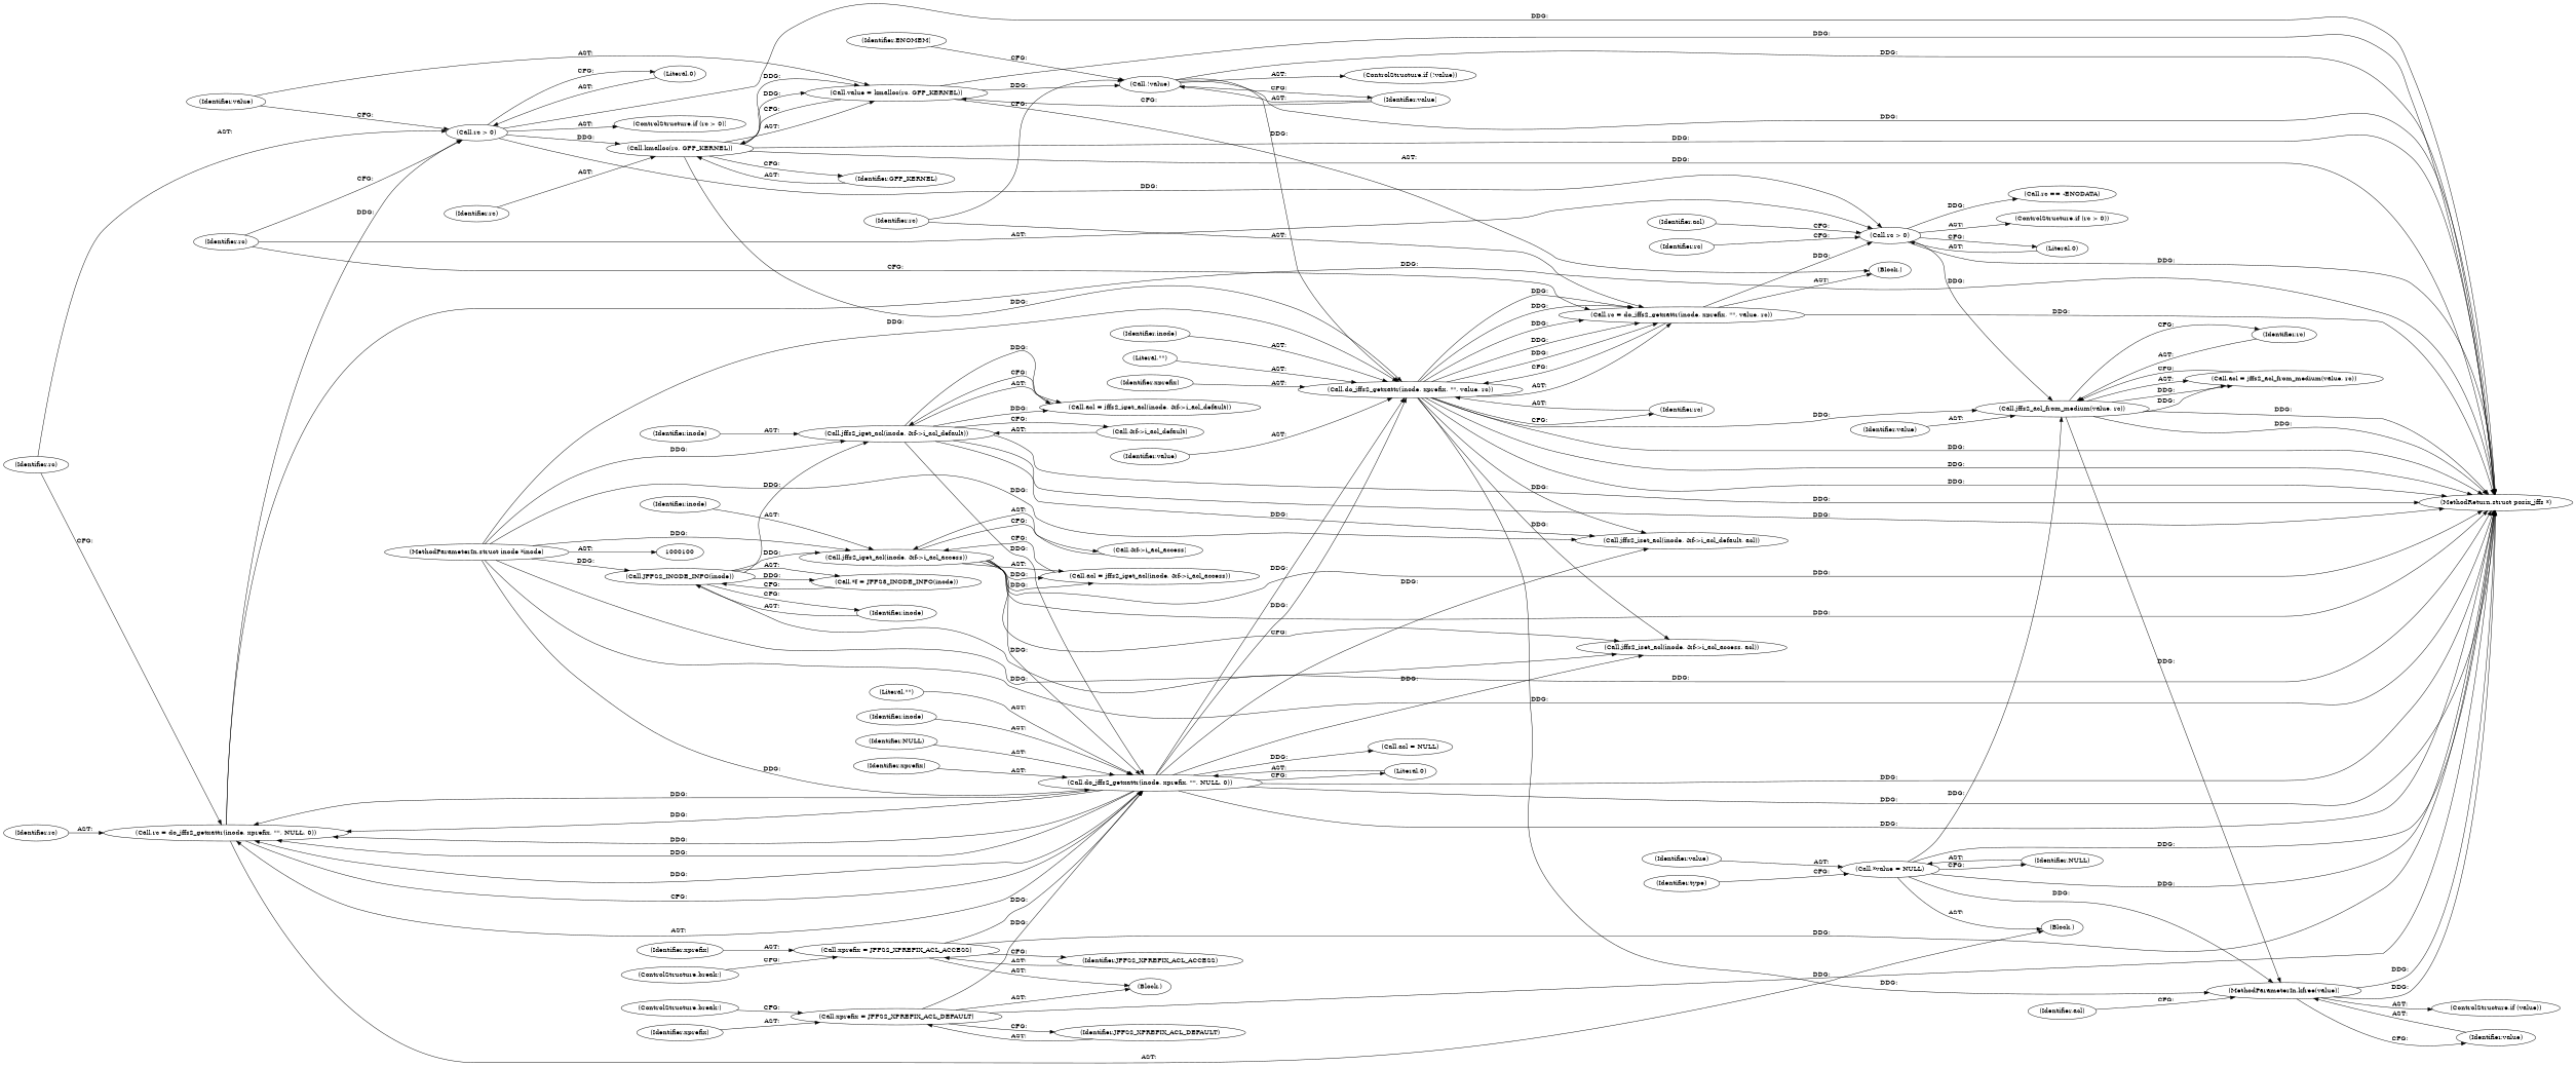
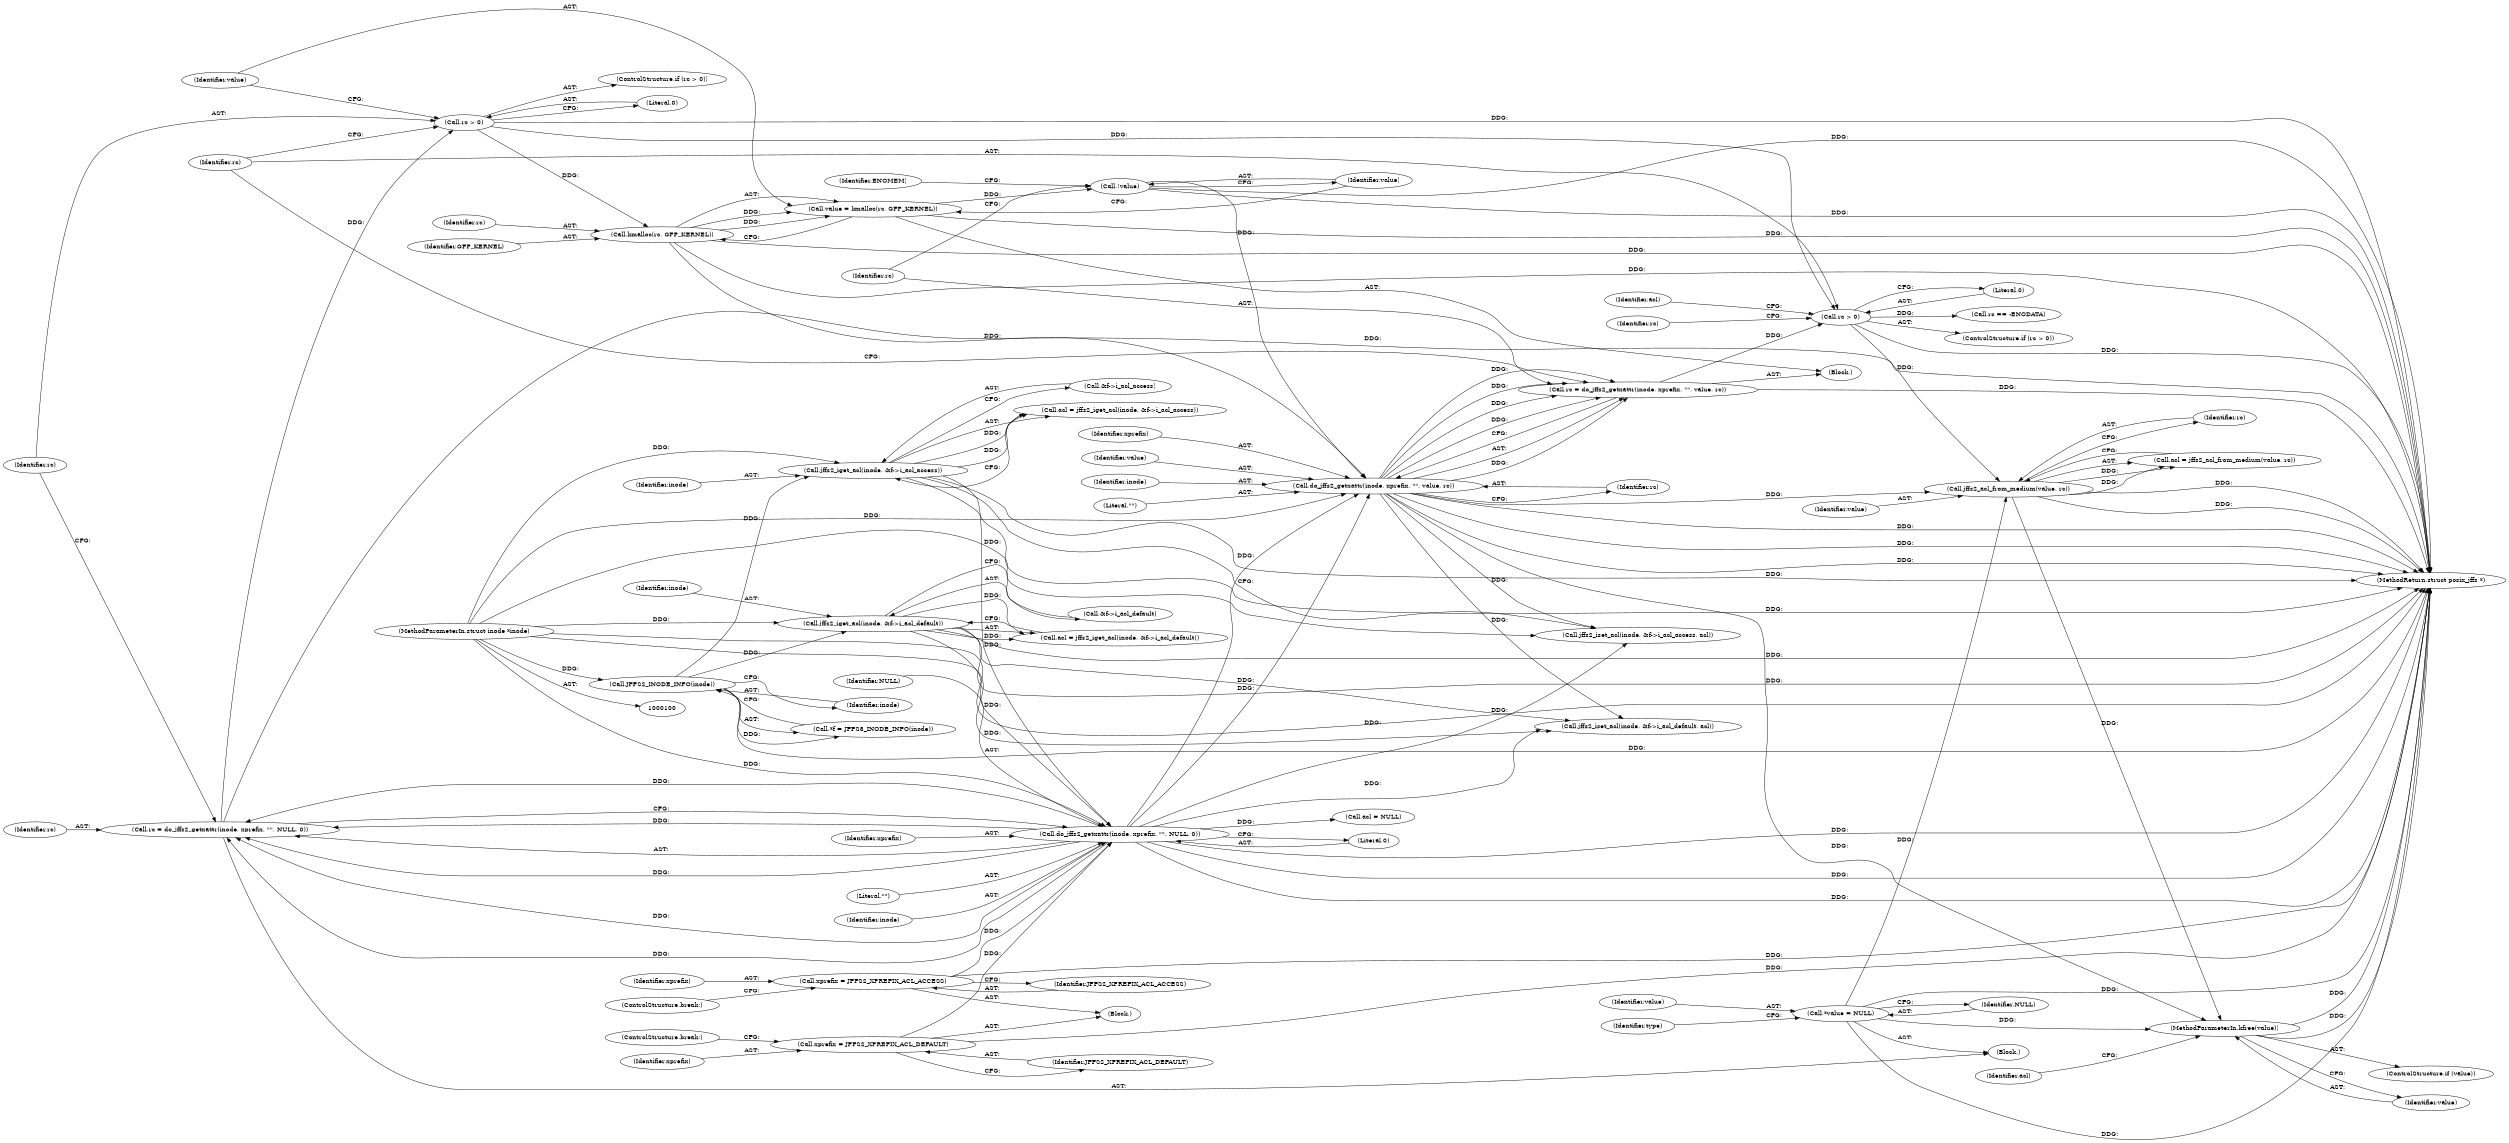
  digraph {
    rankdir=LR
    n1 [label="(MethodParameterIn,kfree(value))"]
    n2 [label="(MethodReturn,struct posix_jffs *)"]
    n3 [label="(ControlStructure,if (value))"]
    n4 [label="(Identifier,value)"]
    n5 [label="(Call,jffs2_acl_from_medium(value, rc))"]
    n6 [label="(Identifier,rc)"]
    n7 [label="(Call,acl = jffs2_acl_from_medium(value, rc))"]
    n8 [label="(Call,*value = NULL)"]
    n9 [label="(Block,)"]
    n10 [label="(Identifier,NULL)"]
    n11 [label="(Call,do_jffs2_getxattr(inode, xprefix, \"\", value, rc))"]
    n12 [label="(Call,rc = do_jffs2_getxattr(inode, xprefix, \"\", value, rc))"]
    n13 [label="(Identifier,rc)"]
    n14 [label="(Call,jffs2_iset_acl(inode, &f->i_acl_access, acl))"]
    n15 [label="(Call,jffs2_iset_acl(inode, &f->i_acl_default, acl))"]
    n16 [label="(Block,)"]
    n17 [label="(Call,rc > 0)"]
    n18 [label="(Call,do_jffs2_getxattr(inode, xprefix, \"\", NULL, 0))"]
    n19 [label="(Call,rc = do_jffs2_getxattr(inode, xprefix, \"\", NULL, 0))"]
    n20 [label="(Call,acl = NULL)"]
    n21 [label="(Literal,0)"]
    n22 [label="(Call,rc > 0)"]
    n23 [label="(Call,jffs2_iget_acl(inode, &f->i_acl_default))"]
    n24 [label="(Call,&f->i_acl_default)"]
    n25 [label="(Call,acl = jffs2_iget_acl(inode, &f->i_acl_default))"]
    n26 [label="(Call,JFFS2_INODE_INFO(inode))"]
    n27 [label="(Call,jffs2_iget_acl(inode, &f->i_acl_access))"]
    n28 [label="(Call,*f = JFFS8_INODE_INFO(inode))"]
    n29 [label="(Identifier,inode)"]
    n30 [label="(Call,&f->i_acl_access)"]
    n31 [label="(Call,acl = jffs2_iget_acl(inode, &f->i_acl_access))"]
    n32 [label="(MethodParameterIn,struct inode *inode)"]
    1000100
    n34 [label="(Call,xprefix = JFFS2_XPREFIX_ACL_DEFAULT)"]
    n35 [label="(Block,)"]
    n36 [label="(Identifier,JFFS2_XPREFIX_ACL_DEFAULT)"]
    n37 [label="(Call,xprefix = JFFS2_XPREFIX_ACL_ACCESS)"]
    n38 [label="(Identifier,JFFS2_XPREFIX_ACL_ACCESS)"]
    n39 [label="(Call,!value)"]
    n40 [label="(Identifier,value)"]
-   n41 [label="(ControlStructure,if (!value))"]
    n42 [label="(Call,value = kmalloc(rc, GFP_KERNEL))"]
    n43 [label="(Call,kmalloc(rc, GFP_KERNEL))"]
    n44 [label="(Identifier,GFP_KERNEL)"]
    n45 [label="(Literal,0)"]
    n46 [label="(ControlStructure,if (rc > 0))"]
    n47 [label="(ControlStructure,if (rc > 0))"]
    n48 [label="(Literal,0)"]
    n49 [label="(Call,rc == -ENODATA)"]
    n50 [label="(Identifier,rc)"]
    n51 [label="(Identifier,inode)"]
    n52 [label="(Literal,\"\")"]
    n53 [label="(ControlStructure,break;)"]
    n54 [label="(ControlStructure,break;)"]
    n55 [label="(Identifier,NULL)"]
    n56 [label="(Identifier,inode)"]
    n57 [label="(Identifier,ENOMEM)"]
    n58 [label="(Identifier,value)"]
    n59 [label="(Identifier,xprefix)"]
    n60 [label="(Identifier,xprefix)"]
    n61 [label="(Identifier,inode)"]
    n62 [label="(Identifier,rc)"]
    n63 [label="(Identifier,rc)"]
    n64 [label="(Identifier,acl)"]
    n65 [label="(Identifier,type)"]
    n66 [label="(Identifier,value)"]
    n67 [label="(Identifier,acl)"]
    n68 [label="(Identifier,xprefix)"]
    n69 [label="(Identifier,value)"]
    n70 [label="(Identifier,rc)"]
    n71 [label="(Identifier,xprefix)"]
    n72 [label="(Identifier,rc)"]
    n73 [label="(Identifier,rc)"]
    n74 [label="(Identifier,value)"]
    n75 [label="(Literal,\"\")"]
    n76 [label="(Identifier,inode)"]
    n1 -> n2 [label="DDG: "]
    n1 -> n2 [label="DDG: "]
    n1 -> n3 [label="AST: "]
    n1 -> n4 [label="CFG: "]
    n4 -> n1 [label="AST: "]
    n5 -> n1 [label="DDG: "]
    n5 -> n2 [label="DDG: "]
    n5 -> n2 [label="DDG: "]
    n5 -> n6 [label="CFG: "]
    n5 -> n7 [label="AST: "]
    n5 -> n7 [label="DDG: "]
    n5 -> n7 [label="DDG: "]
    n6 -> n5 [label="AST: "]
    n7 -> n5 [label="CFG: "]
    n8 -> n1 [label="DDG: "]
    n8 -> n2 [label="DDG: "]
    n8 -> n2 [label="DDG: "]
    n8 -> n5 [label="DDG: "]
    n8 -> n9 [label="AST: "]
    n8 -> n10 [label="CFG: "]
    n10 -> n8 [label="AST: "]
    n11 -> n1 [label="DDG: "]
    n11 -> n2 [label="DDG: "]
    n11 -> n2 [label="DDG: "]
    n11 -> n2 [label="DDG: "]
    n11 -> n5 [label="DDG: "]
    n11 -> n12 [label="AST: "]
    n11 -> n12 [label="DDG: "]
    n11 -> n12 [label="DDG: "]
    n11 -> n12 [label="DDG: "]
    n11 -> n12 [label="DDG: "]
    n11 -> n12 [label="DDG: "]
    n11 -> n13 [label="CFG: "]
    n11 -> n14 [label="DDG: "]
    n11 -> n15 [label="DDG: "]
    n12 -> n2 [label="DDG: "]
    n12 -> n11 [label="CFG: "]
    n12 -> n16 [label="AST: "]
    n12 -> n17 [label="DDG: "]
    n13 -> n11 [label="AST: "]
    n17 -> n2 [label="DDG: "]
    n17 -> n5 [label="DDG: "]
    n17 -> n47 [label="AST: "]
    n17 -> n48 [label="CFG: "]
    n17 -> n49 [label="DDG: "]
    n18 -> n2 [label="DDG: "]
    n18 -> n2 [label="DDG: "]
    n18 -> n2 [label="DDG: "]
    n18 -> n11 [label="DDG: "]
    n18 -> n11 [label="DDG: "]
    n18 -> n14 [label="DDG: "]
    n18 -> n15 [label="DDG: "]
    n18 -> n19 [label="AST: "]
    n18 -> n19 [label="DDG: "]
    n18 -> n19 [label="DDG: "]
    n18 -> n19 [label="DDG: "]
    n18 -> n19 [label="DDG: "]
    n18 -> n19 [label="DDG: "]
    n18 -> n20 [label="DDG: "]
    n18 -> n21 [label="CFG: "]
    n19 -> n2 [label="DDG: "]
    n19 -> n9 [label="AST: "]
    n19 -> n18 [label="CFG: "]
    n19 -> n22 [label="DDG: "]
    n21 -> n18 [label="AST: "]
    n22 -> n2 [label="DDG: "]
    n22 -> n17 [label="DDG: "]
    n22 -> n43 [label="DDG: "]
    n22 -> n45 [label="CFG: "]
    n22 -> n46 [label="AST: "]
    n23 -> n2 [label="DDG: "]
    n23 -> n2 [label="DDG: "]
    n23 -> n15 [label="DDG: "]
    n23 -> n18 [label="DDG: "]
    n23 -> n24 [label="CFG: "]
    n23 -> n25 [label="AST: "]
    n23 -> n25 [label="DDG: "]
    n23 -> n25 [label="DDG: "]
    n24 -> n23 [label="AST: "]
    n25 -> n23 [label="CFG: "]
    n26 -> n2 [label="DDG: "]
    n26 -> n23 [label="DDG: "]
    n26 -> n27 [label="DDG: "]
    n26 -> n28 [label="AST: "]
    n26 -> n28 [label="DDG: "]
    n26 -> n29 [label="CFG: "]
    n27 -> n2 [label="DDG: "]
    n27 -> n2 [label="DDG: "]
    n27 -> n14 [label="CFG: "]
    n27 -> n18 [label="DDG: "]
    n27 -> n30 [label="CFG: "]
    n27 -> n31 [label="AST: "]
    n27 -> n31 [label="DDG: "]
    n27 -> n31 [label="DDG: "]
    n28 -> n26 [label="CFG: "]
    n29 -> n26 [label="AST: "]
    n30 -> n27 [label="AST: "]
    n31 -> n27 [label="CFG: "]
    n32 -> n2 [label="DDG: "]
    n32 -> n11 [label="DDG: "]
    n32 -> n14 [label="DDG: "]
    n32 -> n15 [label="DDG: "]
    n32 -> n18 [label="DDG: "]
    n32 -> n23 [label="DDG: "]
    n32 -> n26 [label="DDG: "]
    n32 -> n27 [label="DDG: "]
    n32 -> 1000100 [label="AST: "]
    n34 -> n2 [label="DDG: "]
    n34 -> n18 [label="DDG: "]
    n34 -> n35 [label="AST: "]
    n34 -> n36 [label="CFG: "]
    n36 -> n34 [label="AST: "]
    n37 -> n2 [label="DDG: "]
    n37 -> n18 [label="DDG: "]
    n37 -> n35 [label="AST: "]
    n37 -> n38 [label="CFG: "]
    n38 -> n37 [label="AST: "]
    n39 -> n2 [label="DDG: "]
    n39 -> n2 [label="DDG: "]
    n39 -> n11 [label="DDG: "]
    n39 -> n40 [label="CFG: "]
-   n39 -> n41 [label="AST: "]
    n40 -> n39 [label="AST: "]
    n40 -> n42 [label="CFG: "]
    n42 -> n2 [label="DDG: "]
    n42 -> n16 [label="AST: "]
    n42 -> n39 [label="DDG: "]
    n42 -> n43 [label="CFG: "]
    n43 -> n2 [label="DDG: "]
    n43 -> n2 [label="DDG: "]
    n43 -> n11 [label="DDG: "]
    n43 -> n42 [label="AST: "]
    n43 -> n42 [label="DDG: "]
    n43 -> n42 [label="DDG: "]
-   n43 -> n44 [label="CFG: "]
    n44 -> n43 [label="AST: "]
    n45 -> n22 [label="AST: "]
    n48 -> n17 [label="AST: "]
    n50 -> n17 [label="CFG: "]
    n51 -> n11 [label="AST: "]
    n52 -> n11 [label="AST: "]
    n53 -> n34 [label="CFG: "]
    n54 -> n37 [label="CFG: "]
    n55 -> n18 [label="AST: "]
    n56 -> n27 [label="AST: "]
    n57 -> n39 [label="CFG: "]
    n58 -> n5 [label="AST: "]
    n59 -> n18 [label="AST: "]
    n60 -> n11 [label="AST: "]
    n61 -> n23 [label="AST: "]
    n62 -> n12 [label="CFG: "]
    n62 -> n17 [label="AST: "]
    n62 -> n22 [label="CFG: "]
    n63 -> n43 [label="AST: "]
    n64 -> n17 [label="CFG: "]
    n65 -> n8 [label="CFG: "]
    n66 -> n22 [label="CFG: "]
    n66 -> n42 [label="AST: "]
    n67 -> n1 [label="CFG: "]
    n68 -> n37 [label="AST: "]
    n69 -> n8 [label="AST: "]
    n70 -> n19 [label="AST: "]
    n71 -> n34 [label="AST: "]
    n72 -> n12 [label="AST: "]
    n72 -> n39 [label="CFG: "]
    n73 -> n19 [label="CFG: "]
    n73 -> n22 [label="AST: "]
    n74 -> n11 [label="AST: "]
    n75 -> n18 [label="AST: "]
    n76 -> n18 [label="AST: "]
  }
